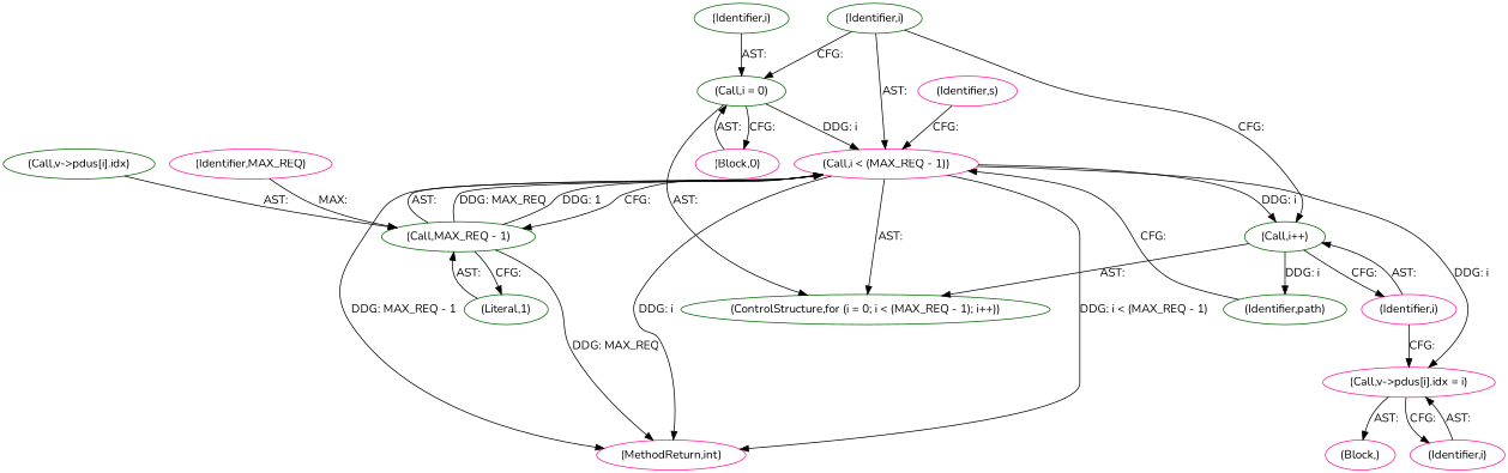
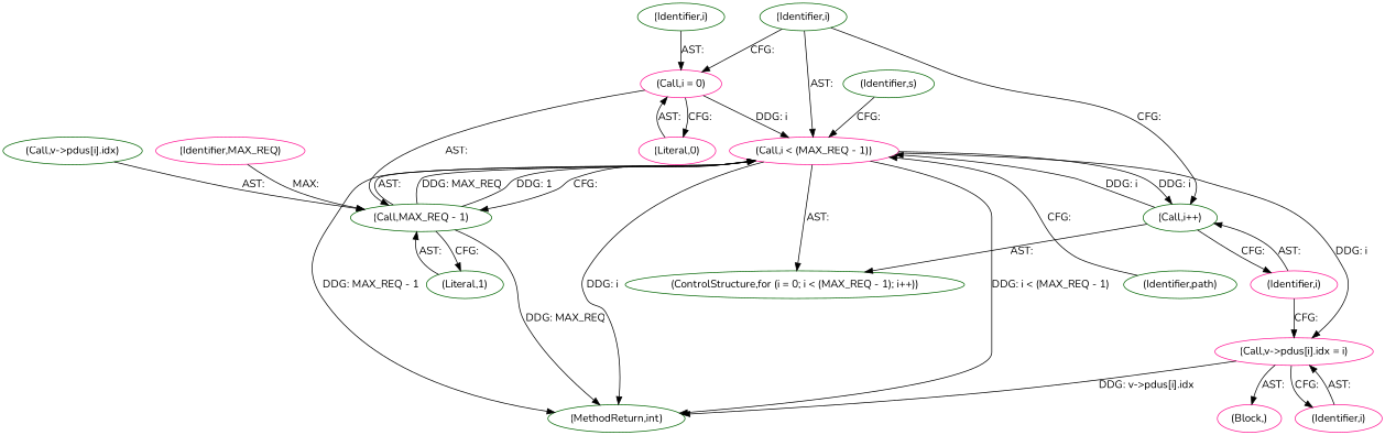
  digraph {
    fontname=Nunito
    node [color=deeppink fontname=Nunito]
    edge [fontname=Nunito]
    n1 [label="(Call,v->pdus[i].idx = i)"]
    n2 [label="(Identifier,i)"]
    n3 [label="(Block,)"]
-   n4 [label="(MethodReturn,int)"]
+   n4 [color=darkgreen label="(MethodReturn,int)"]
    n5 [label="(Call,i < (MAX_REQ - 1))"]
    n6 [color=darkgreen label="(Call,i++)"]
    n7 [color=darkgreen label="(Call,MAX_REQ - 1)"]
    n8 [color=darkgreen label="(ControlStructure,for (i = 0; i < (MAX_REQ - 1); i++))"]
    n9 [label="(Identifier,i)"]
    n10 [color=darkgreen label="(Literal,1)"]
-   n11 [color=darkgreen label="(Call,i = 0)"]
-   n12 [label="(Block,0)"]
+   n11 [label="(Call,i = 0)"]
+   n12 [label="(Literal,0)"]
    n13 [color=darkgreen label="(Identifier,i)"]
    n14 [color=darkgreen label="(Identifier,path)"]
    n15 [label="(Identifier,MAX_REQ)"]
    n16 [color=darkgreen label="(Call,v->pdus[i].idx)"]
    n17 [color=darkgreen label="(Identifier,i)"]
-   n18 [label="(Identifier,s)"]
+   n18 [color=darkgreen label="(Identifier,s)"]
    n1 -> n2 [label="CFG: "]
    n1 -> n3 [label="AST: "]
+   n1 -> n4 [label="DDG: v->pdus[i].idx"]
    n2 -> n1 [label="AST: "]
    n5 -> n1 [label="DDG: i"]
    n5 -> n4 [label="DDG: i"]
    n5 -> n4 [label="DDG: MAX_REQ - 1"]
    n5 -> n4 [label="DDG: i < (MAX_REQ - 1)"]
    n5 -> n6 [label="DDG: i"]
    n5 -> n7 [label="CFG: "]
    n5 -> n8 [label="AST: "]
-   n6 -> n14 [label="DDG: i"]
+   n6 -> n5 [label="DDG: i"]
    n6 -> n8 [label="AST: "]
    n6 -> n9 [label="CFG: "]
    n7 -> n4 [label="DDG: MAX_REQ"]
    n7 -> n5 [label="AST: "]
    n7 -> n5 [label="DDG: MAX_REQ"]
    n7 -> n5 [label="DDG: 1"]
    n7 -> n10 [label="CFG: "]
    n9 -> n1 [label="CFG: "]
    n9 -> n6 [label="AST: "]
    n10 -> n7 [label="AST: "]
    n11 -> n5 [label="DDG: i"]
-   n11 -> n8 [label="AST: "]
+   n11 -> n7 [label="AST: "]
    n11 -> n12 [label="CFG: "]
    n12 -> n11 [label="AST: "]
    n13 -> n5 [label="AST: "]
    n13 -> n6 [label="CFG: "]
    n13 -> n11 [label="CFG: "]
    n14 -> n5 [label="CFG: "]
    n15 -> n7 [label="MAX: "]
    n16 -> n7 [label="AST: "]
    n17 -> n11 [label="AST: "]
    n18 -> n5 [label="CFG: "]
  }
